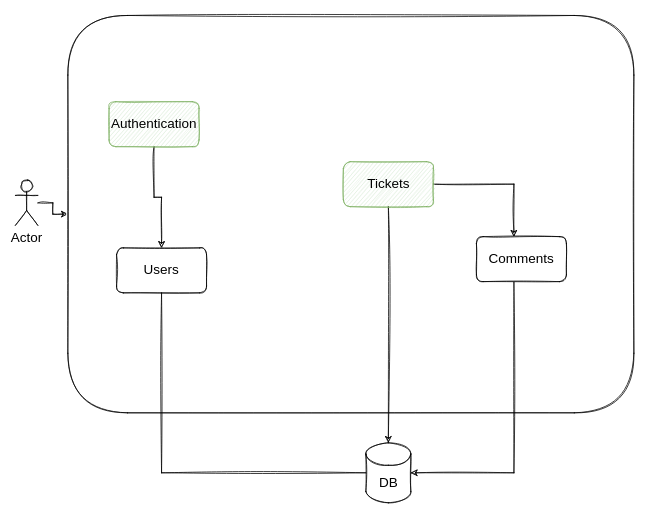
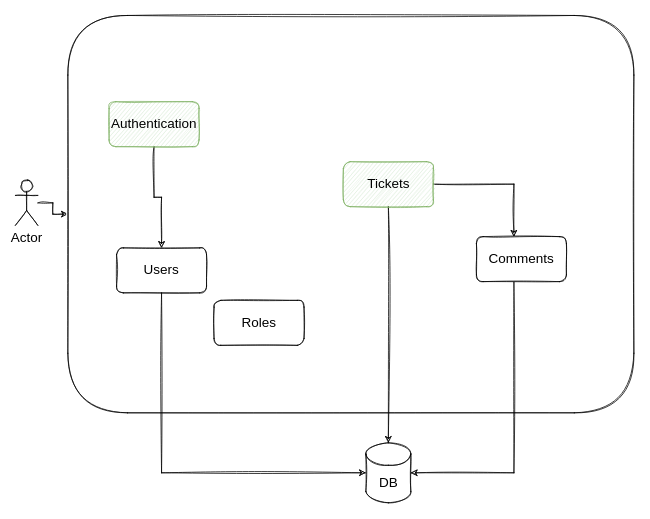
  <mxCell id="0" />
  <mxCell id="1" parent="0" />
  <mxCell id="2" value="" style="edgeStyle=orthogonalEdgeStyle;rounded=0;sketch=1;orthogonalLoop=1;jettySize=auto;html=1;fontSize=18;" edge="1" parent="1" source="3" target="4"><mxGeometry relative="1" as="geometry" /></mxCell>
  <mxCell id="3" value="Actor" style="shape=umlActor;verticalLabelPosition=bottom;verticalAlign=top;html=1;outlineConnect=0;sketch=1;rounded=1;fontSize=18;" vertex="1" parent="1"><mxGeometry x="20" y="240" width="30" height="60" as="geometry" /></mxCell>
  <mxCell id="4" value="" style="whiteSpace=wrap;html=1;rounded=1;verticalAlign=top;sketch=1;fontSize=18;" vertex="1" parent="1"><mxGeometry x="90" y="20" width="755" height="530" as="geometry" /></mxCell>
  <mxCell id="5" style="edgeStyle=orthogonalEdgeStyle;rounded=0;sketch=1;orthogonalLoop=1;jettySize=auto;html=1;fontSize=18;" edge="1" parent="1" source="6" target="8"><mxGeometry relative="1" as="geometry" /></mxCell>
  <mxCell id="6" value="Authentication" style="rounded=1;whiteSpace=wrap;html=1;sketch=1;fontSize=18;fillColor=#d5e8d4;strokeColor=#82b366;" vertex="1" parent="1"><mxGeometry x="145" y="135" width="120" height="60" as="geometry" /></mxCell>
- <mxCell id="7" style="edgeStyle=orthogonalEdgeStyle;rounded=0;sketch=1;orthogonalLoop=1;jettySize=auto;html=1;entryX=0;entryY=0.5;entryDx=0;entryDy=0;entryPerimeter=0;fontSize=18;endArrow=none;" edge="1" parent="1" source="8" target="9"><mxGeometry relative="1" as="geometry"><Array as="points"><mxPoint x="215" y="630" /></Array></mxGeometry></mxCell>
+ <mxCell id="7" style="edgeStyle=orthogonalEdgeStyle;rounded=0;sketch=1;orthogonalLoop=1;jettySize=auto;html=1;entryX=0;entryY=0.5;entryDx=0;entryDy=0;entryPerimeter=0;fontSize=18;" edge="1" parent="1" source="8" target="9"><mxGeometry relative="1" as="geometry"><Array as="points"><mxPoint x="215" y="630" /></Array></mxGeometry></mxCell>
  <mxCell id="8" value="Users" style="rounded=1;whiteSpace=wrap;html=1;sketch=1;fontSize=18;" vertex="1" parent="1"><mxGeometry x="155" y="330" width="120" height="60" as="geometry" /></mxCell>
  <mxCell id="9" value="DB" style="shape=cylinder3;whiteSpace=wrap;html=1;boundedLbl=1;backgroundOutline=1;size=15;rounded=1;sketch=1;fontSize=18;" vertex="1" parent="1"><mxGeometry x="487.5" y="590" width="60" height="80" as="geometry" /></mxCell>
  <mxCell id="10" style="edgeStyle=orthogonalEdgeStyle;rounded=0;sketch=1;orthogonalLoop=1;jettySize=auto;html=1;fontSize=18;" edge="1" parent="1" source="12" target="9"><mxGeometry relative="1" as="geometry" /></mxCell>
  <mxCell id="11" value="" style="edgeStyle=orthogonalEdgeStyle;rounded=0;sketch=1;orthogonalLoop=1;jettySize=auto;html=1;fontSize=18;" edge="1" parent="1" source="12" target="15"><mxGeometry relative="1" as="geometry"><Array as="points"><mxPoint x="685" y="245" /></Array></mxGeometry></mxCell>
  <mxCell id="12" value="Tickets" style="rounded=1;whiteSpace=wrap;html=1;sketch=1;fontSize=18;fillColor=#d5e8d4;strokeColor=#82b366;" vertex="1" parent="1"><mxGeometry x="457.5" y="215" width="120" height="60" as="geometry" /></mxCell>
+ <mxCell id="13" value="Roles" style="rounded=1;whiteSpace=wrap;html=1;sketch=1;fontSize=18;" vertex="1" parent="1"><mxGeometry x="285" y="400" width="120" height="60" as="geometry" /></mxCell>
  <mxCell id="14" style="edgeStyle=orthogonalEdgeStyle;rounded=0;sketch=1;orthogonalLoop=1;jettySize=auto;html=1;entryX=1;entryY=0.5;entryDx=0;entryDy=0;entryPerimeter=0;fontSize=18;" edge="1" parent="1" source="15" target="9"><mxGeometry relative="1" as="geometry"><Array as="points"><mxPoint x="685" y="630" /></Array></mxGeometry></mxCell>
  <mxCell id="15" value="Comments" style="rounded=1;whiteSpace=wrap;html=1;sketch=1;fontSize=18;" vertex="1" parent="1"><mxGeometry x="635" y="315" width="120" height="60" as="geometry" /></mxCell>
